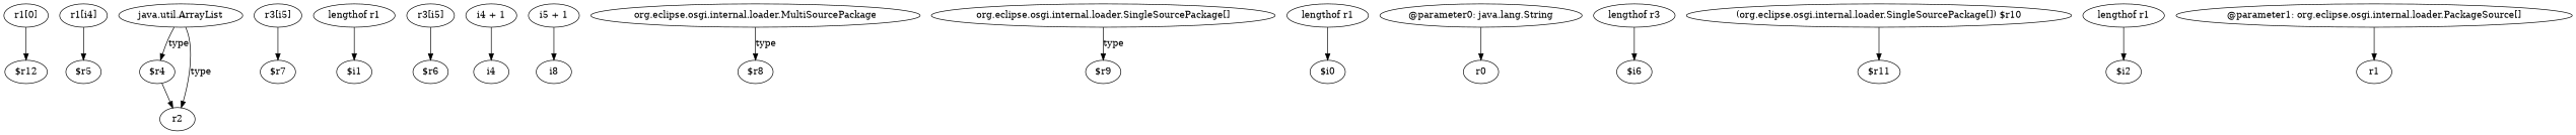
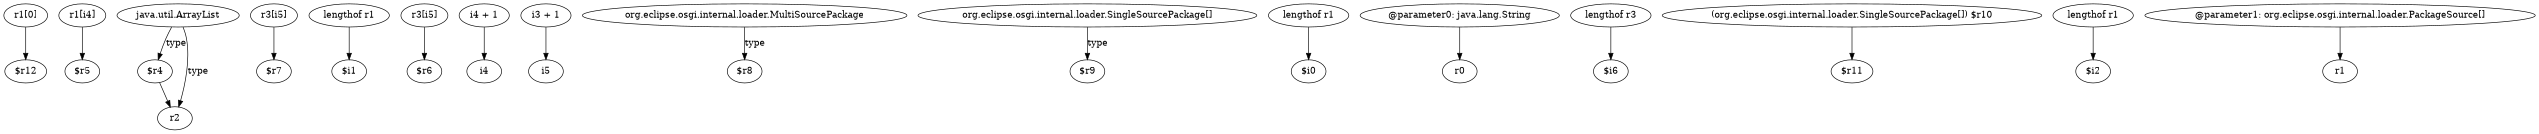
  digraph {
    n1 [label="r1[0]"]
    n2 [label="$r12"]
    n3 [label="r1[i4]"]
    n4 [label="$r5"]
    n5 [label="java.util.ArrayList"]
    n6 [label="$r4"]
    n7 [label=r2]
    n8 [label="r3[i5]"]
    n9 [label="$r7"]
    n10 [label="lengthof r1"]
    n11 [label="$i1"]
    n12 [label="r3[i5]"]
    n13 [label="$r6"]
    n14 [label="i4 + 1"]
    n15 [label=i4]
-   n16 [label=i8]
+   n16 [label=i5]
    n17 [label="org.eclipse.osgi.internal.loader.MultiSourcePackage"]
    n18 [label="$r8"]
    n19 [label="org.eclipse.osgi.internal.loader.SingleSourcePackage[]"]
    n20 [label="$r9"]
    n21 [label="lengthof r1"]
    n22 [label="$i0"]
    n23 [label="@parameter0: java.lang.String"]
    n24 [label=r0]
-   n25 [label="i5 + 1"]
+   n25 [label="i3 + 1"]
    n26 [label="lengthof r3"]
    n27 [label="$i6"]
    n28 [label="(org.eclipse.osgi.internal.loader.SingleSourcePackage[]) $r10"]
    n29 [label="$r11"]
    n30 [label="lengthof r1"]
    n31 [label="$i2"]
    n32 [label="@parameter1: org.eclipse.osgi.internal.loader.PackageSource[]"]
    n33 [label=r1]
    n1 -> n2
    n3 -> n4
    n5 -> n6 [label=type]
    n5 -> n7 [label=type]
    n6 -> n7
    n8 -> n9
    n10 -> n11
    n12 -> n13
    n14 -> n15
    n17 -> n18 [label=type]
    n19 -> n20 [label=type]
    n21 -> n22
    n23 -> n24
    n25 -> n16
    n26 -> n27
    n28 -> n29
    n30 -> n31
    n32 -> n33
  }
